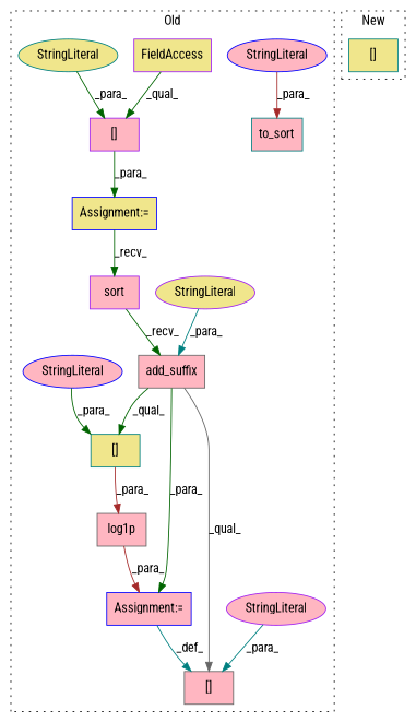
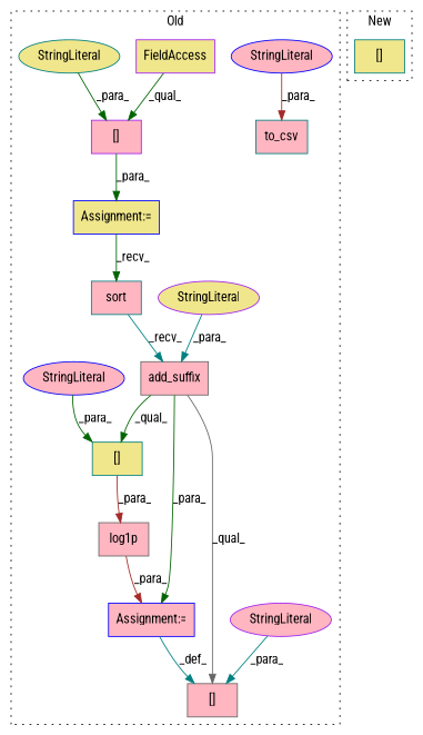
  digraph {
    fontname="Roboto Condensed"
    node [a=45 color=teal fillcolor=lightpink fontname="Roboto Condensed" l="11,1" shape=box style=filled]
    edge [color=darkgreen fontname="Roboto Condensed"]
    n1 [a=32 color=gray40 label=add_suffix s="600,617"]
    n2 [a=2 fillcolor=khaki l="13,1" label="[]" s="686,714"]
    n3 [a=32 color=gray40 l="6,1" label=log1p s="680,715"]
    n4 [a=2 color=gray40 l="13,1" label="[]" s="638,672"]
-   n5 [a=32 color=purple l="5,1" label=sort s="459,493"]
+   n5 [a=32 l="5,1" label=sort s="459,493"]
    n6 [color=purple fillcolor=khaki l=6 label=StringLiteral s=611 shape=ellipse]
    n7 [color=purple l=21 label=StringLiteral s=651 shape=ellipse]
    n8 [color=blue l=15 label=StringLiteral s=699 shape=ellipse]
-   n9 [a=32 l="7,1" label=to_sort s="735,757"]
+   n9 [a=32 l="7,1" label=to_csv s="735,757"]
    n10 [a=7 color=blue fillcolor=khaki l=1 label="Assignment:=" s=369]
    n11 [a=2 color=purple label="[]" s="370,396"]
    n12 [a=22 color=purple fillcolor=khaki l=10 label=FieldAccess s=370]
    n13 [color=blue l=15 label=StringLiteral s=742 shape=ellipse]
    n14 [fillcolor=khaki l=15 label=StringLiteral s=381 shape=ellipse]
    n15 [a=7 color=blue l=1 label="Assignment:=" s=673]
    n16 [a=2 fillcolor=khaki label="[]" s="568,600"]
    subgraph cluster_1 {
      label=Old
      style=dotted
      n1
      n2
      n3
      n4
      n5
      n6
      n7
      n8
      n9
      n10
      n11
      n12
      n13
      n14
      n15
    }
    subgraph cluster_2 {
      label=New
      style=dotted
      n16
    }
    n1 -> n2 [label=_qual_]
    n1 -> n4 [color=gray40 label=_qual_]
    n1 -> n15 [label=_para_]
    n2 -> n3 [color=brown label=_para_]
    n3 -> n15 [color=brown label=_para_]
-   n5 -> n1 [label=_recv_]
+   n5 -> n1 [color=teal label=_recv_]
    n6 -> n1 [color=teal label=_para_]
    n7 -> n4 [color=teal label=_para_]
    n8 -> n2 [label=_para_]
    n10 -> n5 [label=_recv_]
    n11 -> n10 [label=_para_]
    n12 -> n11 [label=_qual_]
    n13 -> n9 [color=brown label=_para_]
    n14 -> n11 [label=_para_]
    n15 -> n4 [color=teal label=_def_]
  }
